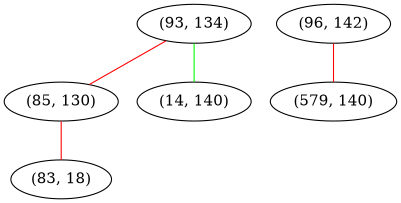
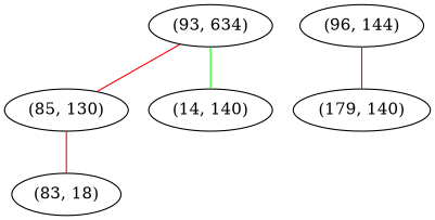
  graph {
    edge [color=red weight=1]
-   "(93, 134)"
+   "(93, 134)" [label="(93, 634)"]
    "(85, 130)"
    "(14, 140)"
-   "(96, 142)"
-   "(179, 140)" [label="(579, 140)"]
+   "(96, 142)" [label="(96, 144)"]
+   "(179, 140)"
    n6 [label="(83, 18)"]
    "(93, 134)" -- "(85, 130)"
    "(93, 134)" -- "(14, 140)" [color=green weight=2]
    "(85, 130)" -- n6
    "(96, 142)" -- "(179, 140)"
  }
